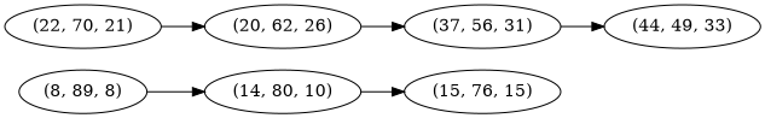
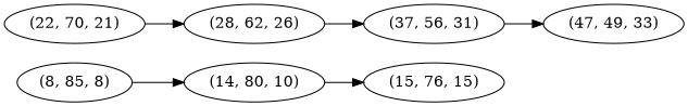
  digraph {
    rankdir=LR
    n1 [label="(14, 80, 10)"]
-   "(8, 89, 8)"
+   "(8, 89, 8)" [label="(8, 85, 8)"]
    "(15, 76, 15)"
    "(22, 70, 21)"
-   "(28, 62, 26)" [label="(20, 62, 26)"]
+   "(28, 62, 26)"
    n6 [label="(37, 56, 31)"]
-   "(44, 49, 33)"
+   "(44, 49, 33)" [label="(47, 49, 33)"]
    n1 -> "(15, 76, 15)"
    "(8, 89, 8)" -> n1
    "(22, 70, 21)" -> "(28, 62, 26)"
    "(28, 62, 26)" -> n6
    n6 -> "(44, 49, 33)"
  }
